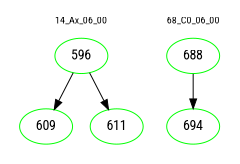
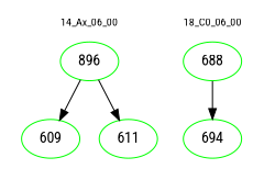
  digraph {
    fontname="Roboto Condensed"
    node [color=green fontname="Roboto Condensed"]
    edge [color=black fontname="Roboto Condensed"]
-   n1 [label=596]
+   n1 [label=896]
    n2 [label=609]
    n3 [label=611]
    n4 [label=688]
    n5 [label=694]
    subgraph cluster_1 {
      color=white
      fontsize=10
      label="14_Ax_06_00"
      n1
      n2
      n3
    }
    subgraph cluster_2 {
      color=white
      fontsize=10
-     label="68_C0_06_00"
+     label="18_C0_06_00"
      n4
      n5
    }
    n1 -> n2
    n1 -> n3
    n4 -> n5
  }
